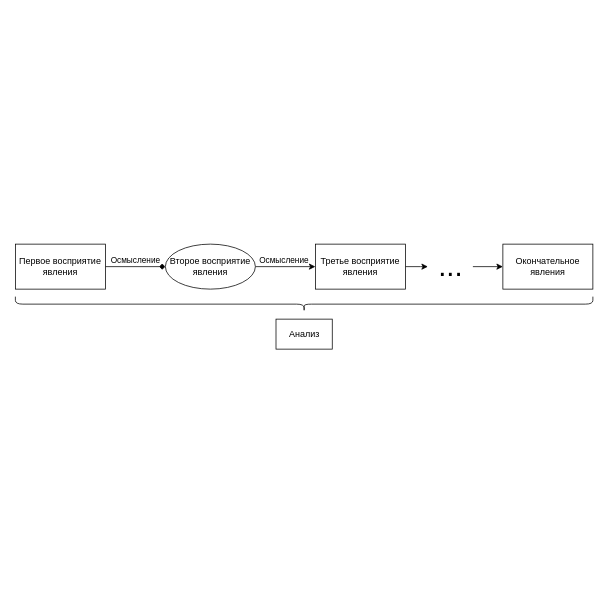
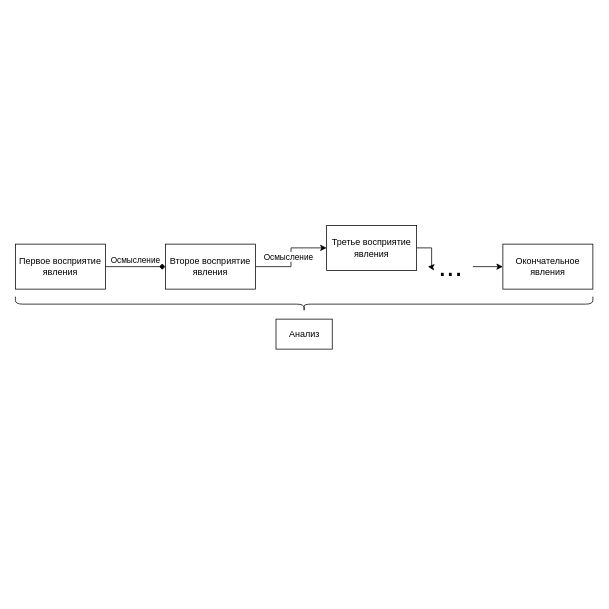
  <mxCell id="0" />
  <mxCell id="1" parent="0" />
  <mxCell id="2" style="edgeStyle=orthogonalEdgeStyle;rounded=0;orthogonalLoop=1;jettySize=auto;html=1;endArrow=diamond;" edge="1" parent="1" source="4" target="7"><mxGeometry relative="1" as="geometry" /></mxCell>
  <mxCell id="3" value="Осмысление" style="edgeLabel;html=1;align=center;verticalAlign=middle;resizable=0;points=[];" vertex="1" connectable="0" parent="2"><mxGeometry x="-0.15" relative="1" as="geometry"><mxPoint x="5" y="-10" as="offset" /></mxGeometry></mxCell>
  <mxCell id="4" value="Первое восприятие явления" style="rounded=0;whiteSpace=wrap;html=1;" vertex="1" parent="1"><mxGeometry x="20" y="325" width="120" height="60" as="geometry" /></mxCell>
  <mxCell id="5" style="edgeStyle=orthogonalEdgeStyle;rounded=0;orthogonalLoop=1;jettySize=auto;html=1;" edge="1" parent="1" source="7" target="9"><mxGeometry relative="1" as="geometry" /></mxCell>
  <mxCell id="6" value="Осмысление" style="edgeLabel;html=1;align=center;verticalAlign=middle;resizable=0;points=[];" vertex="1" connectable="0" parent="5"><mxGeometry x="-0.08" y="4" relative="1" as="geometry"><mxPoint y="-6" as="offset" /></mxGeometry></mxCell>
- <mxCell id="7" value="Второе восприятие явления" style="ellipse;whiteSpace=wrap;html=1;" vertex="1" parent="1"><mxGeometry x="220" y="325" width="120" height="60" as="geometry" /></mxCell>
+ <mxCell id="7" value="Второе восприятие явления" style="rounded=0;whiteSpace=wrap;html=1;" vertex="1" parent="1"><mxGeometry x="220" y="325" width="120" height="60" as="geometry" /></mxCell>
  <mxCell id="8" style="edgeStyle=orthogonalEdgeStyle;rounded=0;orthogonalLoop=1;jettySize=auto;html=1;" edge="1" parent="1" source="9"><mxGeometry relative="1" as="geometry"><mxPoint x="570" y="355" as="targetPoint" /></mxGeometry></mxCell>
- <mxCell id="9" value="Третье восприятие явления" style="rounded=0;whiteSpace=wrap;html=1;" vertex="1" parent="1"><mxGeometry x="420" y="325" width="120" height="60" as="geometry" /></mxCell>
+ <mxCell id="9" value="Третье восприятие явления" style="rounded=0;whiteSpace=wrap;html=1;" vertex="1" parent="1"><mxGeometry x="435" y="300" width="120" height="60" as="geometry" /></mxCell>
  <mxCell id="10" value="Окончательное явления" style="rounded=0;whiteSpace=wrap;html=1;" vertex="1" parent="1"><mxGeometry x="670" y="325" width="120" height="60" as="geometry" /></mxCell>
  <mxCell id="11" style="edgeStyle=orthogonalEdgeStyle;rounded=0;orthogonalLoop=1;jettySize=auto;html=1;" edge="1" parent="1" source="12" target="10"><mxGeometry relative="1" as="geometry" /></mxCell>
  <mxCell id="12" value="&lt;font style=&quot;font-size: 39px;&quot;&gt;...&lt;/font&gt;" style="text;html=1;align=center;verticalAlign=middle;resizable=0;points=[];autosize=1;strokeColor=none;fillColor=none;" vertex="1" parent="1"><mxGeometry x="570" y="325" width="60" height="60" as="geometry" /></mxCell>
  <mxCell id="13" value="" style="shape=curlyBracket;whiteSpace=wrap;html=1;rounded=1;labelPosition=left;verticalLabelPosition=middle;align=right;verticalAlign=middle;rotation=-90;" vertex="1" parent="1"><mxGeometry x="395" y="20" width="20" height="770" as="geometry" /></mxCell>
  <mxCell id="14" value="Анализ" style="rounded=0;whiteSpace=wrap;html=1;" vertex="1" parent="1"><mxGeometry x="367.5" y="425" width="75" height="40" as="geometry" /></mxCell>
